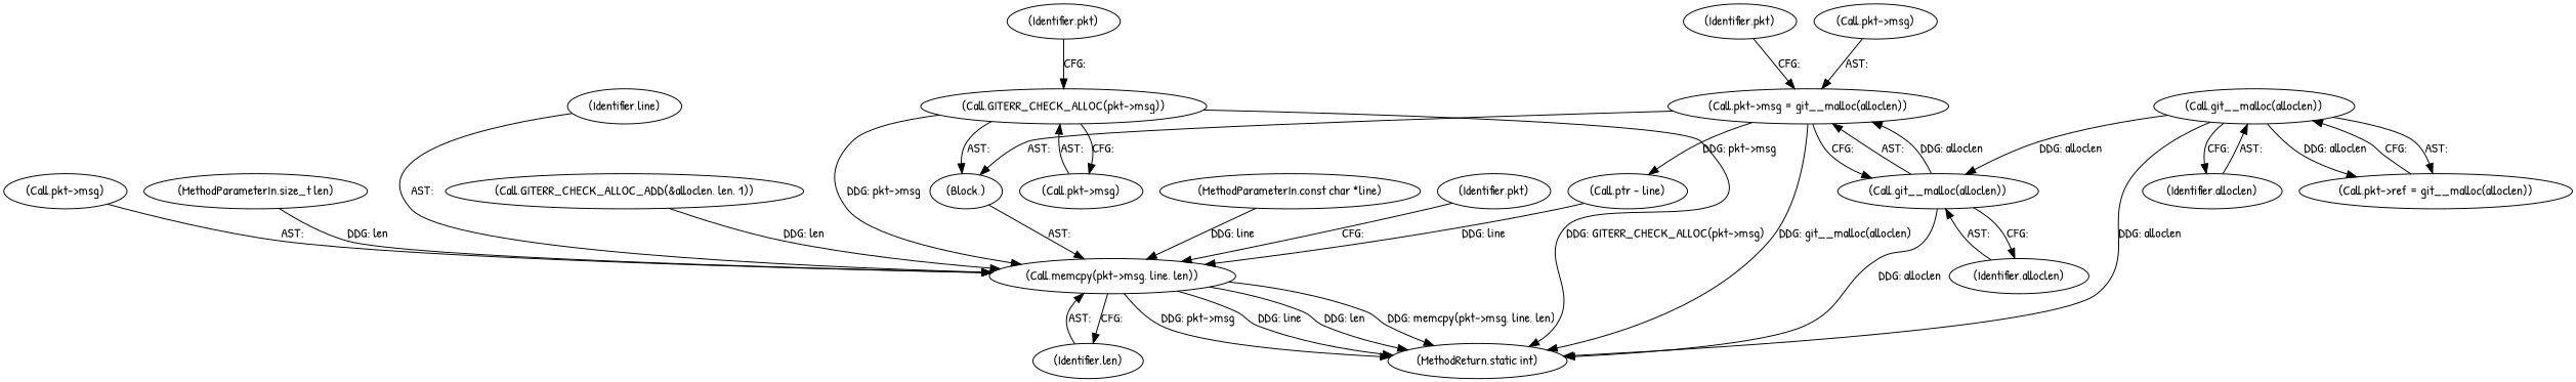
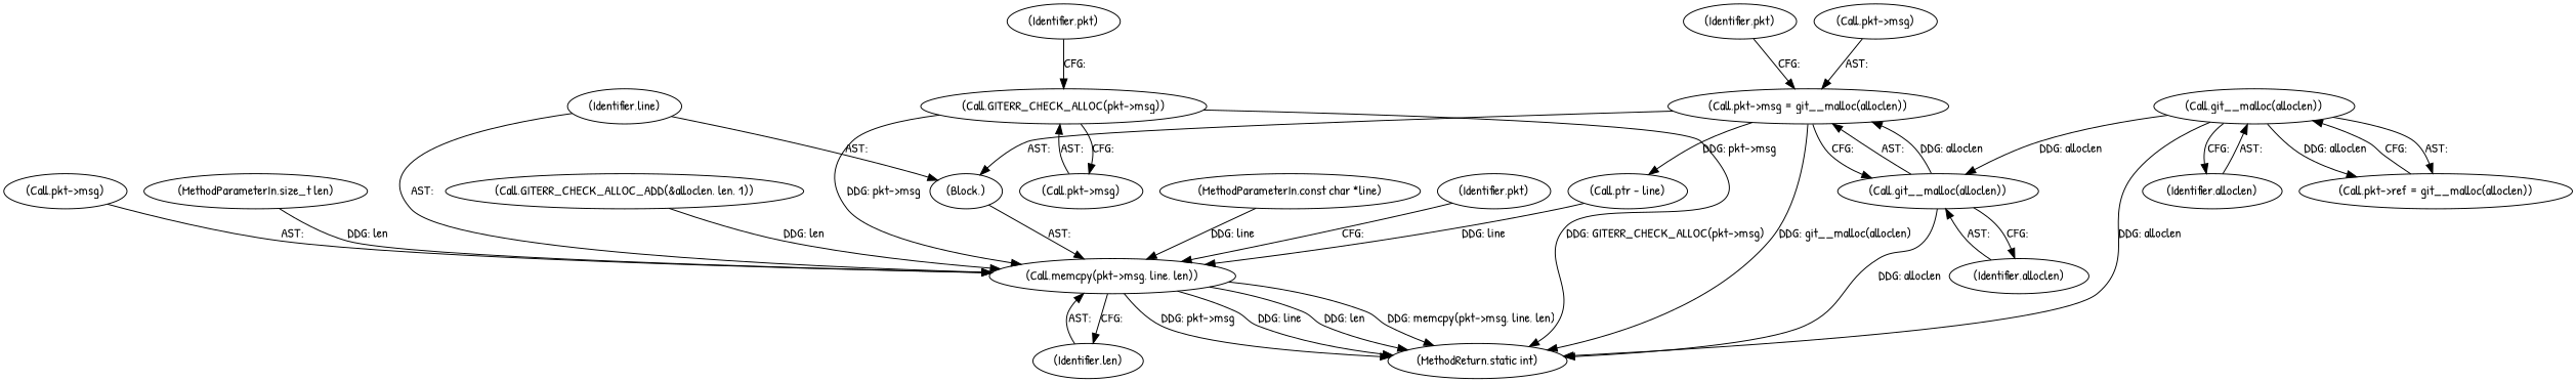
  digraph {
    fontname="Patrick Hand"
    node [fontname="Patrick Hand"]
    edge [fontname="Patrick Hand"]
    n1 [label="(Call,GITERR_CHECK_ALLOC(pkt->msg))"]
    n2 [label="(Call,memcpy(pkt->msg, line, len))"]
    n3 [label="(Call,pkt->msg)"]
    n4 [label="(Block,)"]
    n5 [label="(MethodReturn,static int)"]
    n6 [label="(Identifier,len)"]
    n7 [label="(Call,pkt->msg = git__malloc(alloclen))"]
    n8 [label="(Call,git__malloc(alloclen))"]
    n9 [label="(Call,ptr - line)"]
    n10 [label="(Identifier,alloclen)"]
    n11 [label="(Call,git__malloc(alloclen))"]
    n12 [label="(Identifier,alloclen)"]
    n13 [label="(Call,pkt->ref = git__malloc(alloclen))"]
    n14 [label="(Identifier,pkt)"]
    n15 [label="(Call,pkt->msg)"]
    n16 [label="(Call,GITERR_CHECK_ALLOC_ADD(&alloclen, len, 1))"]
    n17 [label="(MethodParameterIn,const char *line)"]
    n18 [label="(Identifier,pkt)"]
    n19 [label="(Identifier,pkt)"]
    n20 [label="(Call,pkt->msg)"]
    n21 [label="(MethodParameterIn,size_t len)"]
    n22 [label="(Identifier,line)"]
    n1 -> n2 [label="DDG: pkt->msg"]
    n1 -> n3 [label="CFG: "]
-   n1 -> n4 [label="AST: "]
+   n22 -> n4 [label="AST: "]
    n1 -> n5 [label="DDG: GITERR_CHECK_ALLOC(pkt->msg)"]
    n2 -> n5 [label="DDG: pkt->msg"]
    n2 -> n5 [label="DDG: line"]
    n2 -> n5 [label="DDG: len"]
    n2 -> n5 [label="DDG: memcpy(pkt->msg, line, len)"]
    n2 -> n6 [label="CFG: "]
    n3 -> n1 [label="AST: "]
    n4 -> n2 [label="AST: "]
    n6 -> n2 [label="AST: "]
    n7 -> n4 [label="AST: "]
    n7 -> n5 [label="DDG: git__malloc(alloclen)"]
    n7 -> n8 [label="CFG: "]
    n7 -> n9 [label="DDG: pkt->msg"]
    n8 -> n5 [label="DDG: alloclen"]
    n8 -> n7 [label="AST: "]
    n8 -> n7 [label="DDG: alloclen"]
    n8 -> n10 [label="CFG: "]
    n9 -> n2 [label="DDG: line"]
    n10 -> n8 [label="AST: "]
    n11 -> n5 [label="DDG: alloclen"]
    n11 -> n8 [label="DDG: alloclen"]
    n11 -> n12 [label="CFG: "]
    n11 -> n13 [label="AST: "]
    n11 -> n13 [label="DDG: alloclen"]
    n12 -> n11 [label="AST: "]
    n13 -> n11 [label="CFG: "]
    n14 -> n7 [label="CFG: "]
    n15 -> n7 [label="AST: "]
    n16 -> n2 [label="DDG: len"]
    n17 -> n2 [label="DDG: line"]
    n18 -> n1 [label="CFG: "]
    n19 -> n2 [label="CFG: "]
    n20 -> n2 [label="AST: "]
    n21 -> n2 [label="DDG: len"]
    n22 -> n2 [label="AST: "]
  }
